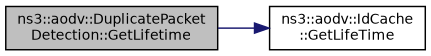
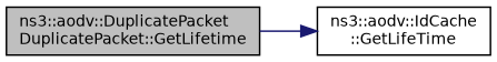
  digraph {
    rankdir=LR
    node [color=black fontname=Helvetica fontsize=10 shape=record style=filled]
-   n1 [fillcolor=grey75 fontcolor=black height=0.2 label="ns3::aodv::DuplicatePacket\lDetection::GetLifetime" width=0.4]
+   n1 [fillcolor=grey75 fontcolor=black height=0.2 label="ns3::aodv::DuplicatePacket\lDuplicatePacket::GetLifetime" width=0.4]
    n2 [fillcolor=white height=0.2 label="ns3::aodv::IdCache\l::GetLifeTime" width=0.4]
    n1 -> n2 [color=midnightblue fontname=Helvetica fontsize=10 labelfontname=Helvetica labelfontsize=10 style=solid]
  }
